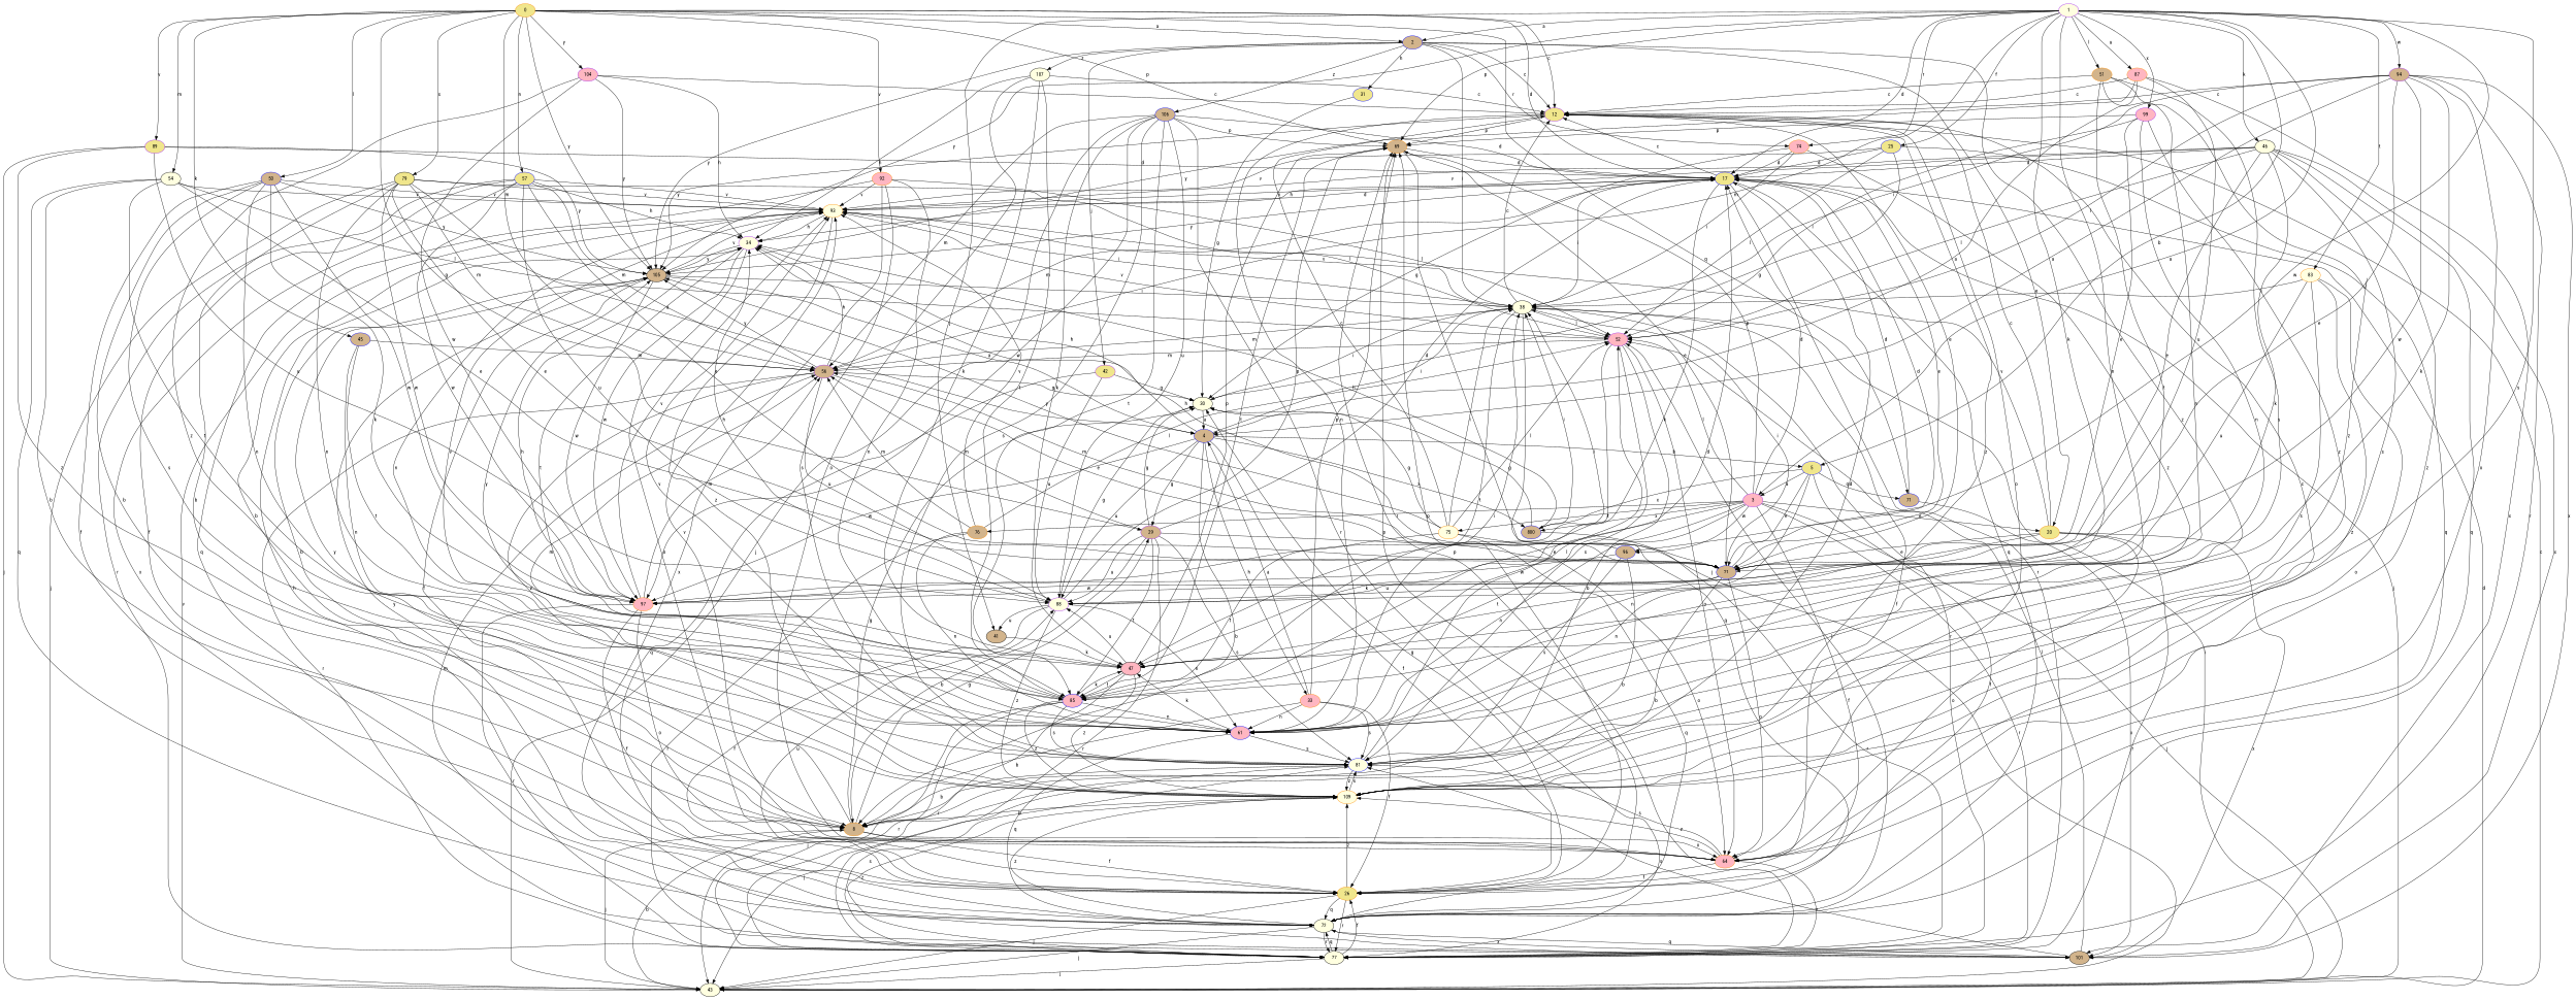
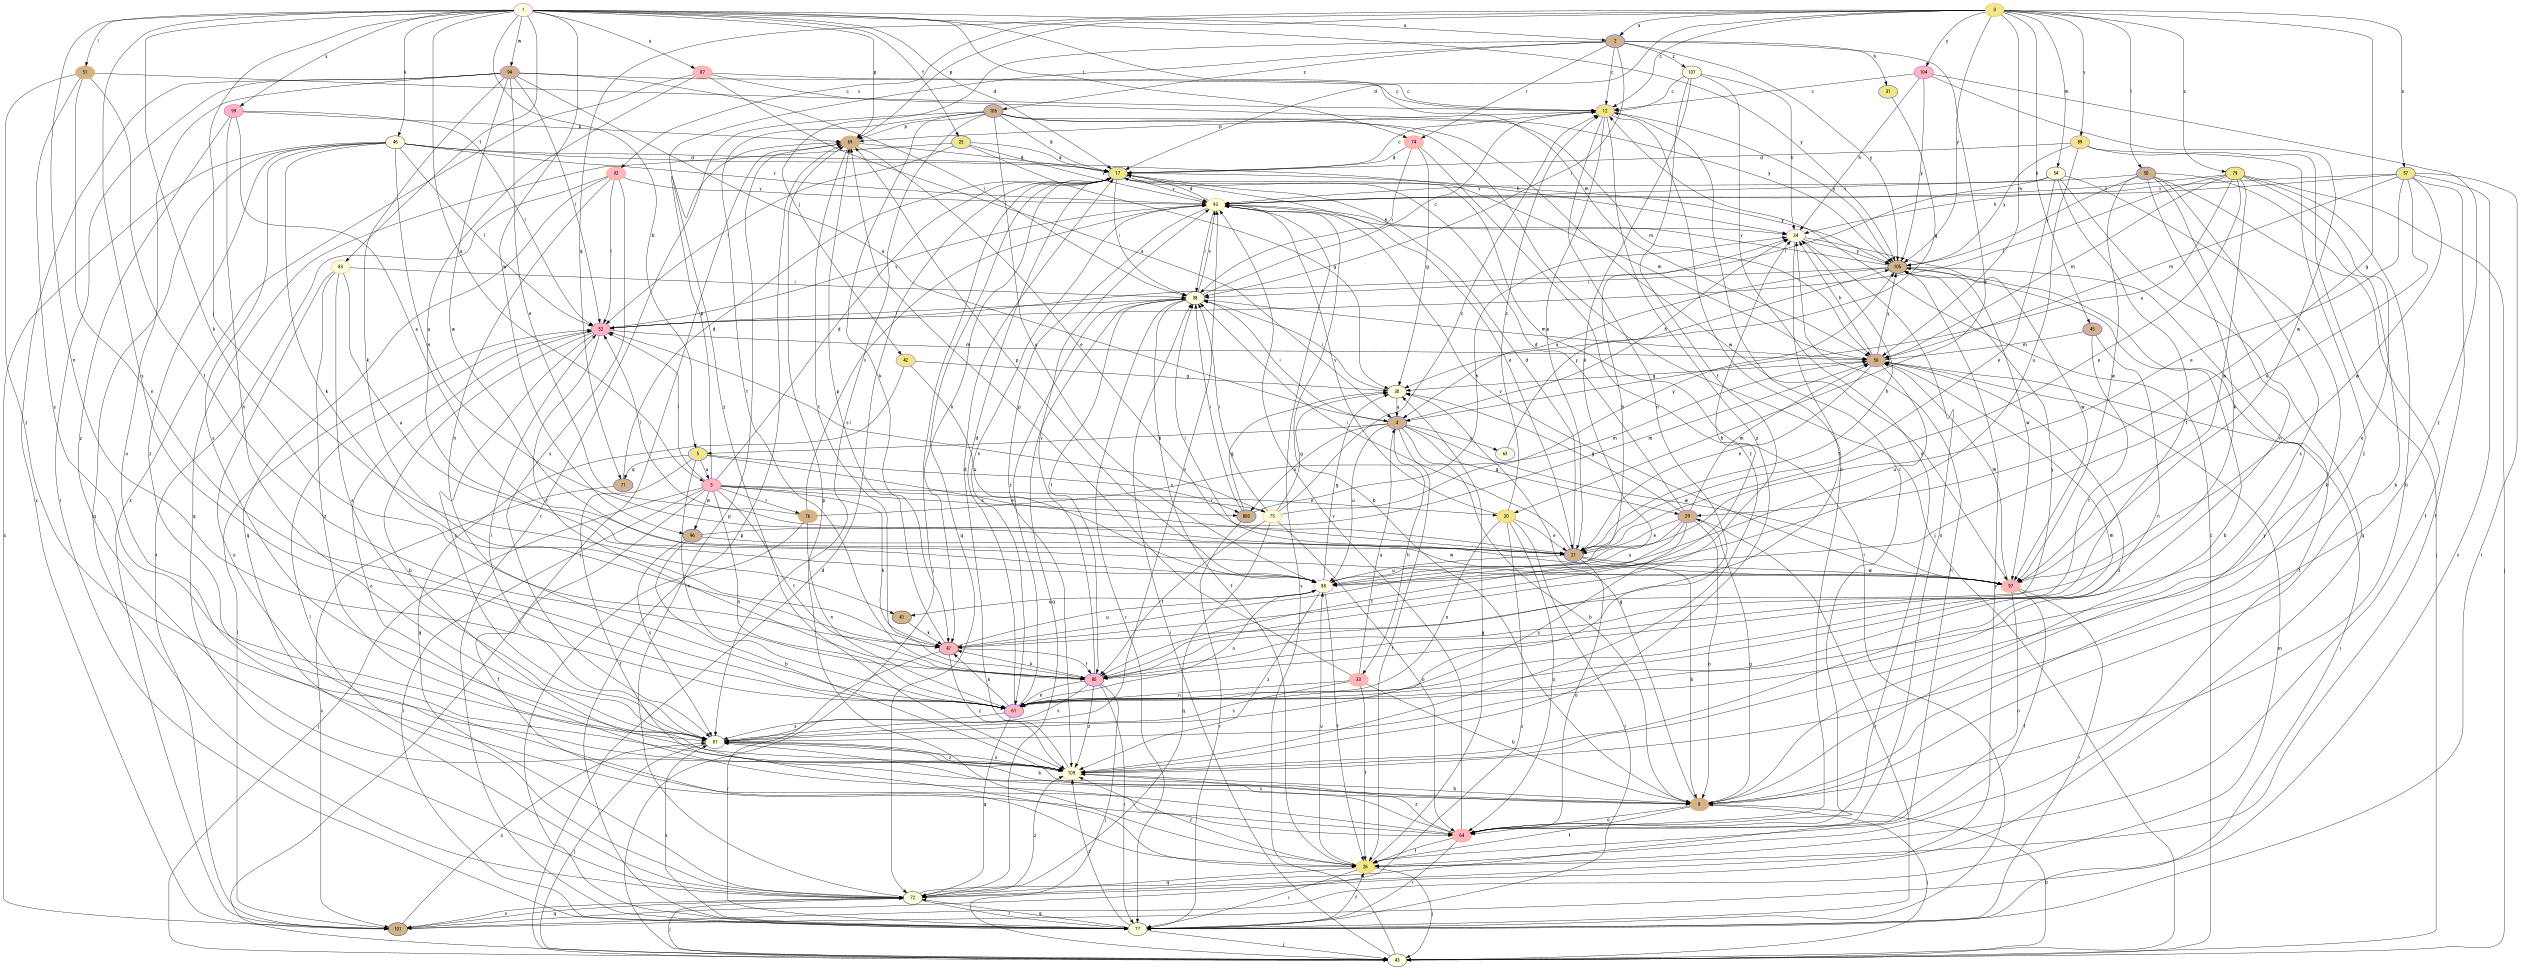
  strict digraph {
    fontname="Roboto Condensed"
    node [color=blue fillcolor=tan fontname="Roboto Condensed" style=filled]
    edge [fontname="Roboto Condensed"]
    0 [color=darkorange fillcolor=khaki]
    2
    12 [color=purple fillcolor=khaki]
    17 [fillcolor=khaki]
    29 [color=purple]
    45
    50
    54 [color=black fillcolor=lightyellow]
    56 [color=purple]
    57 [fillcolor=khaki]
    69 [color=darkorange]
    71
    79 [color=black fillcolor=khaki]
    89 [color=purple fillcolor=khaki]
    92 [color=darkorange fillcolor=lightpink]
    104 [color=purple fillcolor=lightpink]
    105 [color=black]
    74 [color=darkorange fillcolor=lightpink]
    20 [color=darkorange fillcolor=khaki]
    31 [fillcolor=khaki]
    38 [color=black fillcolor=lightyellow]
    42 [color=purple fillcolor=khaki]
    106
    107 [color=black fillcolor=lightyellow]
    109 [color=darkorange fillcolor=lightyellow]
    61 [fillcolor=lightpink]
    21
    64 [color=darkorange fillcolor=lightpink]
    47 [color=black fillcolor=lightpink]
    43 [color=black fillcolor=lightyellow]
    77 [color=black fillcolor=lightyellow]
    72 [color=black fillcolor=lightyellow]
    93 [color=darkorange fillcolor=lightyellow]
    81 [fillcolor=lightyellow]
    85 [fillcolor=lightpink]
    8 [color=darkorange]
    88 [color=purple fillcolor=lightyellow]
    30 [color=black fillcolor=lightyellow]
    26 [color=darkorange fillcolor=khaki]
    97 [color=darkorange fillcolor=lightpink]
    52 [color=purple fillcolor=lightpink]
    34 [color=purple fillcolor=lightyellow]
    101 [color=black]
    4
    1 [color=purple fillcolor=lightyellow]
    3 [color=purple fillcolor=lightpink]
    5 [fillcolor=khaki]
    25 [fillcolor=khaki]
    41 [color=black]
    46 [color=black fillcolor=lightyellow]
    51 [color=darkorange]
    83 [color=darkorange fillcolor=lightyellow]
    87 [color=darkorange fillcolor=lightpink]
    94 [color=purple]
    96
    99 [color=purple fillcolor=lightpink]
    75 [color=darkorange fillcolor=lightyellow]
    76 [color=darkorange]
    n59 [label=800]
    33 [color=darkorange fillcolor=lightpink]
+   63 [fillcolor=lightyellow]
    0 -> 2 [label=a]
    0 -> 12 [label=c]
    0 -> 17 [label=d]
    0 -> 29 [label=g]
    0 -> 45 [label=k]
    0 -> 50 [label=l]
    0 -> 54 [label=m]
    0 -> 56 [label=m]
    0 -> 57 [label=n]
    0 -> 69 [label=p]
    0 -> 71 [label=q]
    0 -> 79 [label=s]
    0 -> 89 [label=v]
    0 -> 92 [label=v]
    0 -> 104 [label=y]
    0 -> 105 [label=y]
    2 -> 12 [label=c]
    2 -> 105 [label=y]
    2 -> 74 [label=r]
    2 -> 20 [label=e]
    2 -> 31 [label=h]
    2 -> 38 [label=i]
    2 -> 42 [label=j]
    2 -> 106 [label=z]
    2 -> 107 [label=z]
    2 -> 109 [label=z]
    12 -> 69 [label=p]
    12 -> 105 [label=y]
    12 -> 109 [label=z]
    12 -> 61 [label=n]
    12 -> 21 [label=e]
    12 -> 64 [label=o]
    17 -> 12 [label=c]
    17 -> 56 [label=m]
    17 -> 105 [label=y]
    17 -> 38 [label=i]
    17 -> 21 [label=e]
    17 -> 47 [label=k]
    17 -> 43 [label=j]
    17 -> 77 [label=r]
    17 -> 72 [label=q]
    17 -> 93 [label=v]
    29 -> 17 [label=d]
    29 -> 56 [label=m]
    29 -> 21 [label=e]
    29 -> 77 [label=r]
    29 -> 81 [label=s]
    29 -> 85 [label=t]
    29 -> 8 [label=b]
    29 -> 88 [label=u]
    29 -> 30 [label=g]
    45 -> 56 [label=m]
    45 -> 61 [label=n]
    45 -> 85 [label=t]
    50 -> 105 [label=y]
    50 -> 61 [label=n]
    50 -> 47 [label=k]
    50 -> 93 [label=v]
    50 -> 81 [label=s]
    50 -> 8 [label=b]
    50 -> 26 [label=f]
    50 -> 97 [label=w]
    54 -> 21 [label=e]
    54 -> 72 [label=q]
    54 -> 93 [label=v]
    54 -> 85 [label=t]
    54 -> 8 [label=b]
    54 -> 52 [label=l]
    56 -> 105 [label=y]
    56 -> 109 [label=z]
    56 -> 21 [label=e]
    56 -> 77 [label=r]
    56 -> 88 [label=u]
    56 -> 30 [label=g]
    56 -> 34 [label=h]
    57 -> 56 [label=m]
    57 -> 21 [label=e]
    57 -> 77 [label=r]
    57 -> 93 [label=v]
    57 -> 88 [label=u]
    57 -> 26 [label=f]
    57 -> 97 [label=w]
    57 -> 34 [label=h]
    57 -> 101 [label=x]
    69 -> 17 [label=d]
    69 -> 21 [label=e]
    69 -> 43 [label=j]
    69 -> 85 [label=t]
    71 -> 17 [label=d]
    71 -> 101 [label=x]
    79 -> 56 [label=m]
    79 -> 61 [label=n]
    79 -> 21 [label=e]
    79 -> 43 [label=j]
    79 -> 93 [label=v]
    79 -> 8 [label=b]
    79 -> 97 [label=w]
    79 -> 52 [label=l]
    79 -> 4 [label=a]
    89 -> 17 [label=d]
    89 -> 105 [label=y]
    89 -> 109 [label=z]
    89 -> 43 [label=j]
    89 -> 88 [label=u]
    92 -> 61 [label=n]
    92 -> 72 [label=q]
    92 -> 93 [label=v]
    92 -> 81 [label=s]
    92 -> 52 [label=l]
    92 -> 101 [label=x]
    104 -> 12 [label=c]
    104 -> 105 [label=y]
    104 -> 109 [label=z]
    104 -> 97 [label=w]
    104 -> 34 [label=h]
    105 -> 38 [label=i]
    105 -> 93 [label=v]
    105 -> 8 [label=b]
    105 -> 26 [label=f]
    105 -> 97 [label=w]
    105 -> 4 [label=a]
    74 -> 17 [label=d]
    74 -> 38 [label=i]
    74 -> 109 [label=z]
    74 -> 30 [label=g]
    20 -> 12 [label=c]
    20 -> 61 [label=n]
    20 -> 21 [label=e]
    20 -> 64 [label=o]
    20 -> 77 [label=r]
    20 -> 93 [label=v]
    20 -> 101 [label=x]
    31 -> 30 [label=g]
    38 -> 12 [label=c]
    38 -> 56 [label=m]
    38 -> 77 [label=r]
    38 -> 72 [label=q]
    38 -> 93 [label=v]
    38 -> 85 [label=t]
    38 -> 26 [label=f]
    38 -> 52 [label=l]
    42 -> 72 [label=q]
    42 -> 88 [label=u]
    42 -> 30 [label=g]
    106 -> 17 [label=d]
    106 -> 56 [label=m]
    106 -> 69 [label=p]
    106 -> 47 [label=k]
    106 -> 43 [label=j]
    106 -> 77 [label=r]
    106 -> 81 [label=s]
    106 -> 85 [label=t]
    106 -> 88 [label=u]
    106 -> 97 [label=w]
    107 -> 12 [label=c]
    107 -> 64 [label=o]
    107 -> 47 [label=k]
    107 -> 85 [label=t]
    107 -> 34 [label=h]
    109 -> 17 [label=d]
    109 -> 81 [label=s]
    109 -> 8 [label=b]
    61 -> 17 [label=d]
    61 -> 56 [label=m]
    61 -> 38 [label=i]
    61 -> 47 [label=k]
    61 -> 72 [label=q]
    61 -> 81 [label=s]
    21 -> 17 [label=d]
    21 -> 38 [label=i]
    21 -> 64 [label=o]
    21 -> 8 [label=b]
    21 -> 88 [label=u]
    21 -> 97 [label=w]
    21 -> 34 [label=h]
    64 -> 12 [label=c]
    64 -> 109 [label=z]
    64 -> 77 [label=r]
    64 -> 93 [label=v]
    64 -> 81 [label=s]
    64 -> 26 [label=f]
    47 -> 69 [label=p]
    47 -> 109 [label=z]
    47 -> 77 [label=r]
    47 -> 85 [label=t]
    47 -> 88 [label=u]
    47 -> 34 [label=h]
    43 -> 12 [label=c]
    43 -> 17 [label=d]
    43 -> 38 [label=i]
    43 -> 93 [label=v]
    43 -> 8 [label=b]
    77 -> 69 [label=p]
    77 -> 109 [label=z]
    77 -> 43 [label=j]
    77 -> 72 [label=q]
    77 -> 81 [label=s]
    77 -> 26 [label=f]
    72 -> 69 [label=p]
    72 -> 105 [label=y]
    72 -> 109 [label=z]
    72 -> 43 [label=j]
    72 -> 77 [label=r]
    72 -> 52 [label=l]
    72 -> 34 [label=h]
    72 -> 101 [label=x]
    93 -> 17 [label=d]
    93 -> 38 [label=i]
    93 -> 109 [label=z]
    93 -> 61 [label=n]
    93 -> 8 [label=b]
    93 -> 34 [label=h]
    81 -> 109 [label=z]
    81 -> 43 [label=j]
    81 -> 93 [label=v]
    81 -> 8 [label=b]
    81 -> 52 [label=l]
    85 -> 105 [label=y]
    85 -> 109 [label=z]
    85 -> 61 [label=n]
    85 -> 47 [label=k]
    85 -> 43 [label=j]
    85 -> 77 [label=r]
    85 -> 93 [label=v]
    85 -> 81 [label=s]
    8 -> 29 [label=g]
    8 -> 105 [label=y]
    8 -> 64 [label=o]
    8 -> 43 [label=j]
    8 -> 30 [label=g]
    8 -> 26 [label=f]
    88 -> 69 [label=p]
    88 -> 109 [label=z]
    88 -> 61 [label=n]
    88 -> 30 [label=g]
    88 -> 26 [label=f]
    88 -> 34 [label=h]
    88 -> 41 [label=u]
    30 -> 38 [label=i]
    30 -> 4 [label=a]
    26 -> 69 [label=p]
    26 -> 109 [label=z]
    26 -> 43 [label=j]
    26 -> 77 [label=r]
    26 -> 72 [label=q]
    26 -> 88 [label=u]
    26 -> 30 [label=g]
    97 -> 56 [label=m]
    97 -> 38 [label=i]
    97 -> 64 [label=o]
    97 -> 77 [label=r]
    97 -> 93 [label=v]
    97 -> 26 [label=f]
    52 -> 56 [label=m]
    52 -> 64 [label=o]
    52 -> 93 [label=v]
    52 -> 81 [label=s]
    52 -> 85 [label=t]
    52 -> 8 [label=b]
    34 -> 105 [label=y]
    34 -> 64 [label=o]
    34 -> 85 [label=t]
    34 -> 97 [label=w]
    101 -> 56 [label=m]
    101 -> 72 [label=q]
    101 -> 81 [label=s]
    101 -> 52 [label=l]
    4 -> 29 [label=g]
    4 -> 38 [label=i]
    4 -> 8 [label=b]
    4 -> 88 [label=u]
    4 -> 26 [label=f]
    4 -> 97 [label=w]
    4 -> 34 [label=h]
    4 -> 5 [label=b]
    4 -> n59 [label=x]
    4 -> 33 [label=h]
+   4 -> 63 [label=o]
    1 -> 2 [label=a]
    1 -> 17 [label=d]
    1 -> 56 [label=m]
    1 -> 69 [label=p]
    1 -> 105 [label=y]
    1 -> 74 [label=r]
    1 -> 61 [label=n]
    1 -> 47 [label=k]
    1 -> 81 [label=s]
    1 -> 3 [label=a]
    1 -> 5 [label=b]
    1 -> 25 [label=f]
    1 -> 41 [label=j]
    1 -> 46 [label=k]
    1 -> 51 [label=l]
    1 -> 83 [label=t]
    1 -> 87 [label=u]
    1 -> 94 [label=w]
    1 -> 96 [label=w]
    1 -> 99 [label=x]
    3 -> 17 [label=d]
    3 -> 69 [label=p]
    3 -> 20 [label=e]
    3 -> 61 [label=n]
    3 -> 47 [label=k]
    3 -> 43 [label=j]
    3 -> 77 [label=r]
    3 -> 85 [label=t]
    3 -> 26 [label=f]
    3 -> 52 [label=l]
    3 -> 96 [label=w]
    3 -> 75 [label=r]
    3 -> 76 [label=r]
    3 -> n59 [label=x]
    5 -> 71 [label=q]
    5 -> 61 [label=n]
    5 -> 21 [label=e]
    5 -> 26 [label=f]
    5 -> 3 [label=a]
    5 -> n59 [label=x]
    25 -> 17 [label=d]
    25 -> 72 [label=q]
    25 -> 93 [label=v]
    25 -> 30 [label=g]
    25 -> 52 [label=l]
    41 -> 47 [label=k]
    46 -> 17 [label=d]
    46 -> 109 [label=z]
    46 -> 21 [label=e]
    46 -> 47 [label=k]
    46 -> 72 [label=q]
    46 -> 93 [label=v]
    46 -> 81 [label=s]
    46 -> 52 [label=l]
    46 -> 34 [label=h]
    46 -> 101 [label=x]
    51 -> 12 [label=c]
    51 -> 109 [label=z]
    51 -> 61 [label=n]
    51 -> 81 [label=s]
    51 -> 85 [label=t]
    83 -> 38 [label=i]
    83 -> 109 [label=z]
    83 -> 64 [label=o]
    83 -> 81 [label=s]
    83 -> 88 [label=u]
    87 -> 12 [label=c]
    87 -> 105 [label=y]
    87 -> 88 [label=u]
    87 -> 101 [label=x]
    87 -> 4 [label=a]
    94 -> 12 [label=c]
    94 -> 38 [label=i]
    94 -> 21 [label=e]
    94 -> 64 [label=o]
    94 -> 47 [label=k]
    94 -> 77 [label=r]
    94 -> 97 [label=w]
    94 -> 52 [label=l]
    94 -> 101 [label=x]
    94 -> 4 [label=a]
    96 -> 56 [label=m]
    96 -> 81 [label=s]
    96 -> 8 [label=b]
    96 -> 97 [label=w]
    99 -> 69 [label=p]
    99 -> 109 [label=z]
    99 -> 61 [label=n]
    99 -> 21 [label=e]
    99 -> 52 [label=l]
    75 -> 12 [label=c]
    75 -> 105 [label=y]
    75 -> 38 [label=i]
    75 -> 64 [label=o]
    75 -> 72 [label=q]
    75 -> 85 [label=t]
    75 -> 30 [label=g]
    75 -> 52 [label=l]
    76 -> 56 [label=m]
    76 -> 61 [label=n]
    76 -> 77 [label=r]
    76 -> 93 [label=v]
    76 -> 52 [label=l]
    n59 -> 38 [label=i]
    n59 -> 77 [label=r]
    n59 -> 30 [label=g]
    n59 -> 34 [label=h]
    33 -> 69 [label=p]
    33 -> 61 [label=n]
    33 -> 81 [label=s]
    33 -> 8 [label=b]
    33 -> 26 [label=f]
    33 -> 4 [label=a]
+   63 -> 105 [label=y]
  }
